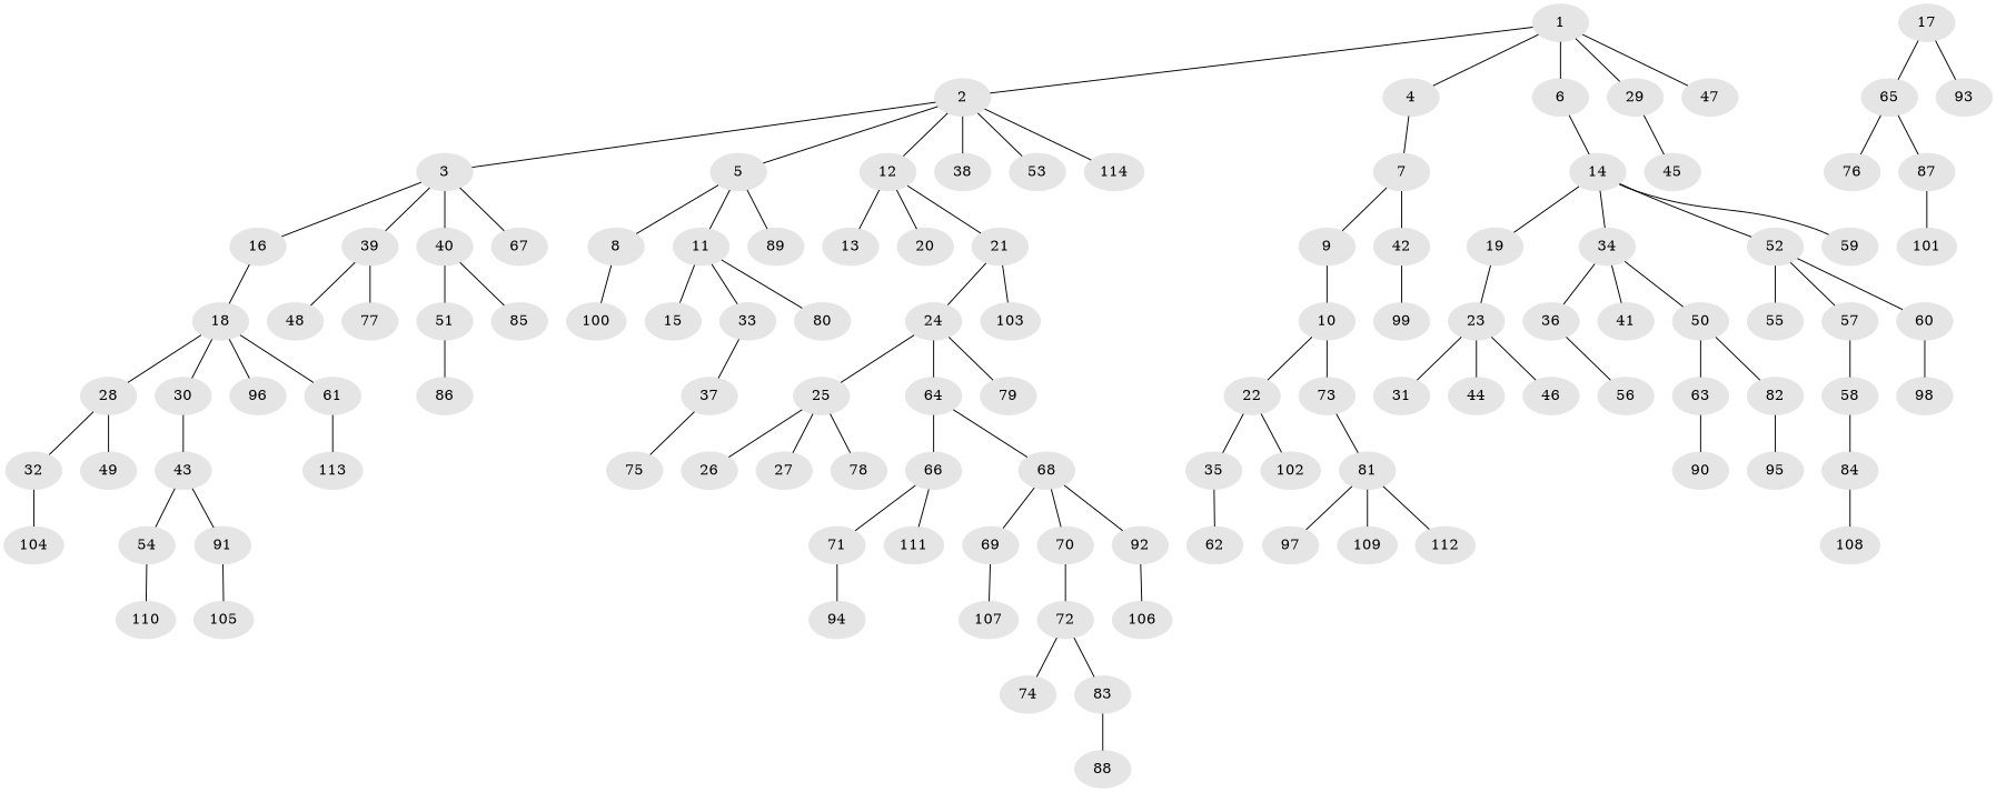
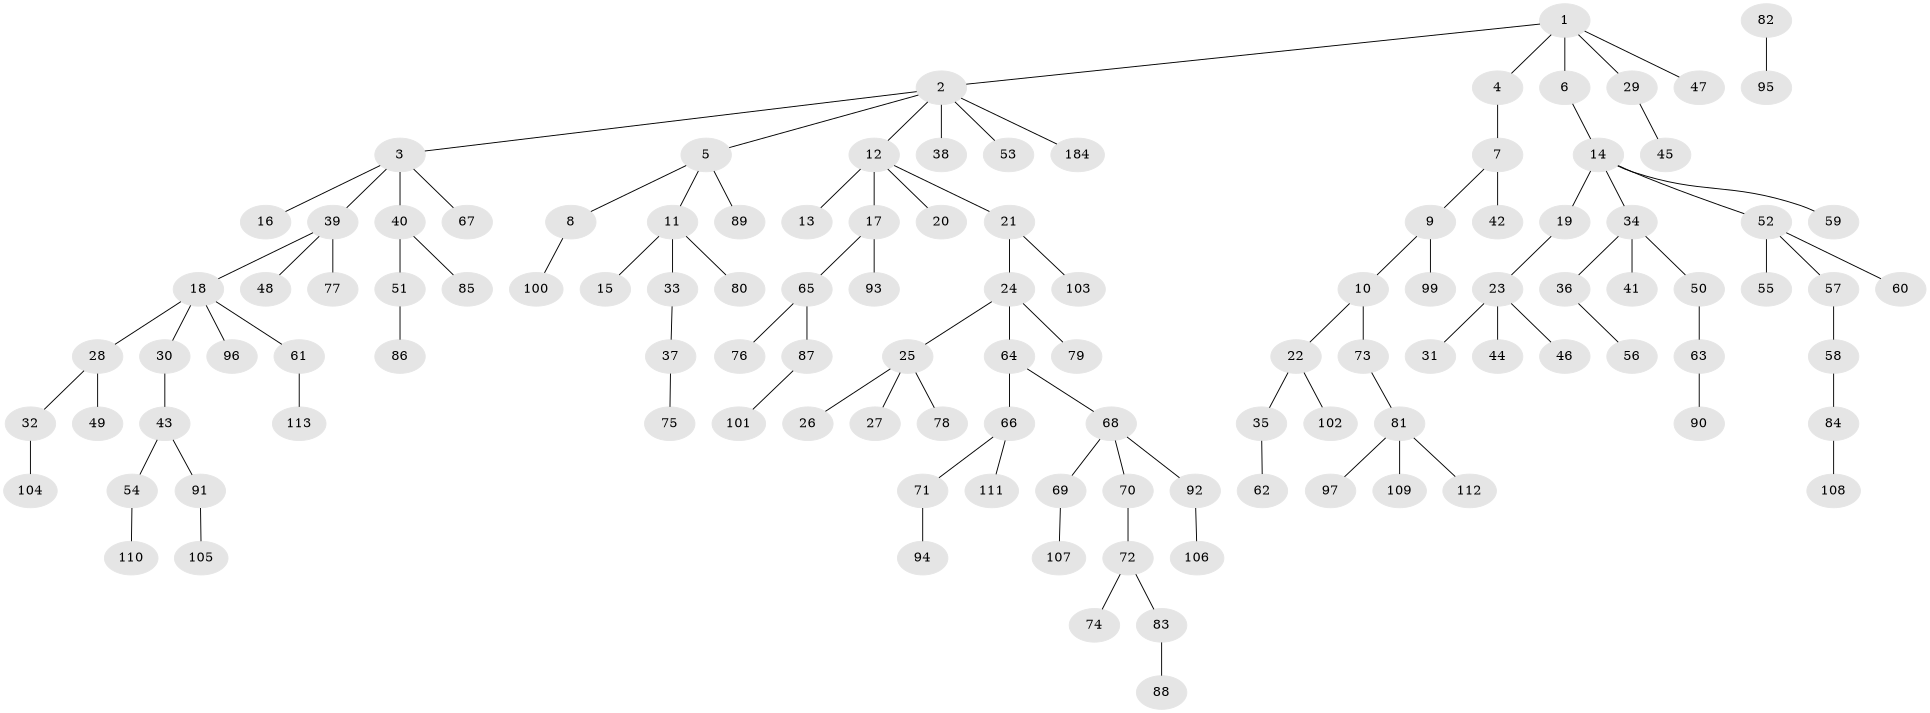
  graph {
    node [color=gray90 style=filled]
    1
    2
    4
    6
    29
    47
    3
    5
    12
    38
    53
-   114
+   114 [label=184]
    7
    14
    45
    16
    39
    40
    67
    8
    11
    89
    13
    17
    20
    21
    18
    48
    77
    51
    85
    9
    42
    100
    15
    33
    80
    19
    34
    52
    59
    10
    99
    22
    73
    35
    102
    81
    37
    65
    93
    24
    103
    23
    36
    41
    50
    55
    57
    60
    28
    30
    96
    61
    76
    87
    32
    49
    43
    31
    44
    46
    25
    64
    79
    62
    26
    27
    78
    66
    68
    104
    54
    91
    75
    56
    63
    82
    86
    110
    105
    113
    90
    95
    58
-   98
    84
    108
    71
    111
    69
    70
    92
    101
    94
    107
    72
    106
    74
    83
    88
    97
    109
    112
    1 -- 2
    1 -- 4
    1 -- 6
    1 -- 29
    1 -- 47
    2 -- 3
    2 -- 5
    2 -- 12
    2 -- 38
    2 -- 53
    2 -- 114
    4 -- 7
    6 -- 14
    29 -- 45
    3 -- 16
    3 -- 39
    3 -- 40
    3 -- 67
    5 -- 8
    5 -- 11
    5 -- 89
    12 -- 13
+   12 -- 17
    12 -- 20
    12 -- 21
    7 -- 9
    7 -- 42
    14 -- 19
    14 -- 34
    14 -- 52
    14 -- 59
-   16 -- 18
+   39 -- 18
    39 -- 48
    39 -- 77
    40 -- 51
    40 -- 85
    8 -- 100
    11 -- 15
    11 -- 33
    11 -- 80
    17 -- 65
    17 -- 93
    21 -- 24
    21 -- 103
    18 -- 28
    18 -- 30
    18 -- 96
    18 -- 61
    51 -- 86
    9 -- 10
-   42 -- 99
+   9 -- 99
    33 -- 37
    19 -- 23
    34 -- 36
    34 -- 41
    34 -- 50
    52 -- 55
    52 -- 57
    52 -- 60
    10 -- 22
    10 -- 73
    22 -- 35
    22 -- 102
    73 -- 81
    35 -- 62
    81 -- 97
    81 -- 109
    81 -- 112
    37 -- 75
    65 -- 76
    65 -- 87
    24 -- 25
    24 -- 64
    24 -- 79
    23 -- 31
    23 -- 44
    23 -- 46
    36 -- 56
    50 -- 63
-   50 -- 82
    57 -- 58
-   60 -- 98
    28 -- 32
    28 -- 49
    30 -- 43
    61 -- 113
    87 -- 101
    32 -- 104
    43 -- 54
    43 -- 91
    25 -- 26
    25 -- 27
    25 -- 78
    64 -- 66
    64 -- 68
    66 -- 71
    66 -- 111
    68 -- 69
    68 -- 70
    68 -- 92
    54 -- 110
    91 -- 105
    63 -- 90
    82 -- 95
    58 -- 84
    84 -- 108
    71 -- 94
    69 -- 107
    70 -- 72
    92 -- 106
    72 -- 74
    72 -- 83
    83 -- 88
  }
